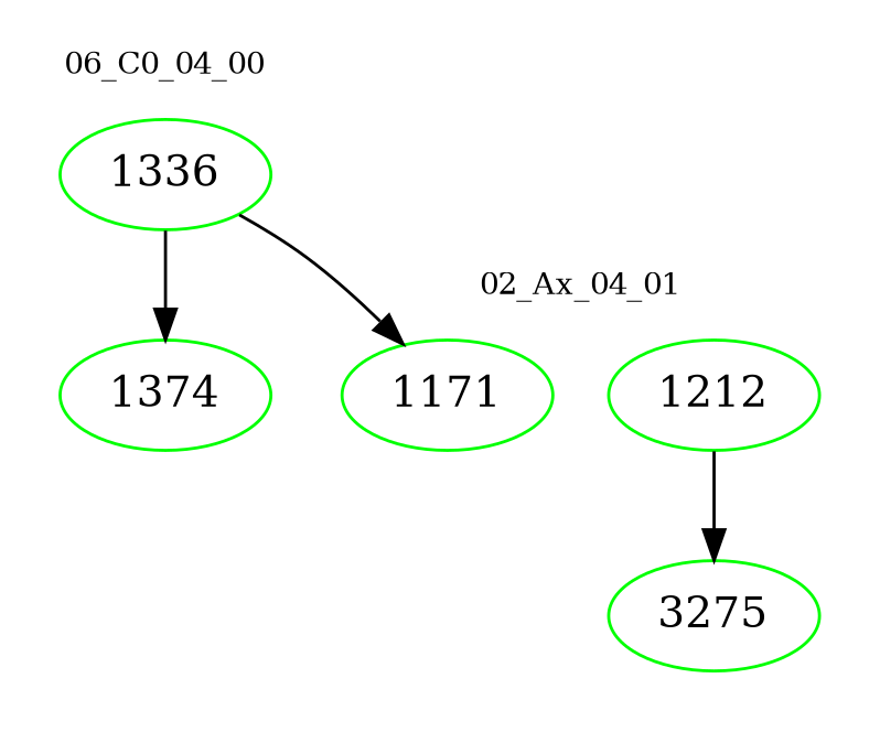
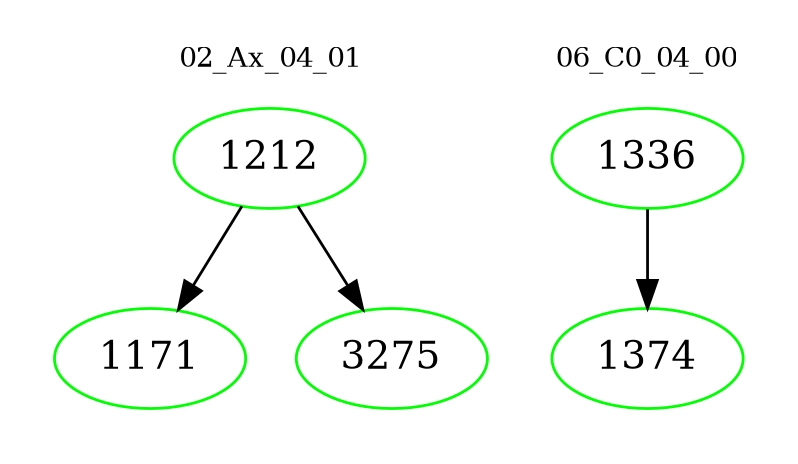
  digraph {
    node [color=green]
    edge [color=black]
    n1 [label=1212]
    n2 [label=1171]
    n3 [label=3275]
    n4 [label=1336]
    n5 [label=1374]
    subgraph cluster_1 {
      color=white
      fontsize=10
      label="02_Ax_04_01"
      n1
      n2
      n3
    }
    subgraph cluster_2 {
      color=white
      fontsize=10
      label="06_C0_04_00"
      n4
      n5
    }
-   n4 -> n2
+   n1 -> n2
    n1 -> n3
    n4 -> n5
  }
